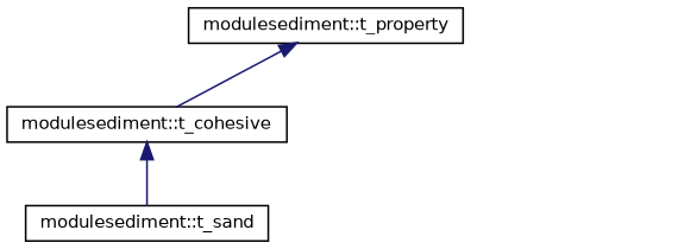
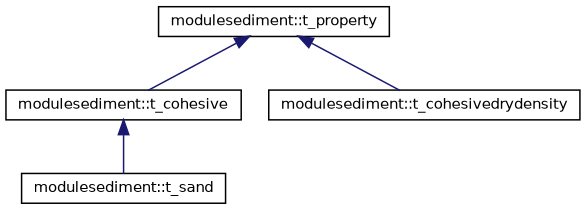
  digraph {
    rankdir=TB
    node [color=black fillcolor=white fontname=Helvetica fontsize=10 shape=record style=filled]
    edge [color=midnightblue dir=back fontname=Helvetica fontsize=10 labelfontname=Helvetica labelfontsize=10 style=solid]
    n1 [height=0.2 label="modulesediment::t_property" width=0.4]
    n2 [height=0.2 label="modulesediment::t_cohesive" width=0.4]
+   n3 [height=0.2 label="modulesediment::t_cohesivedrydensity" width=0.4]
    n4 [height=0.2 label="modulesediment::t_sand" width=0.4]
    n1 -> n2
+   n1 -> n3
    n2 -> n4
  }
